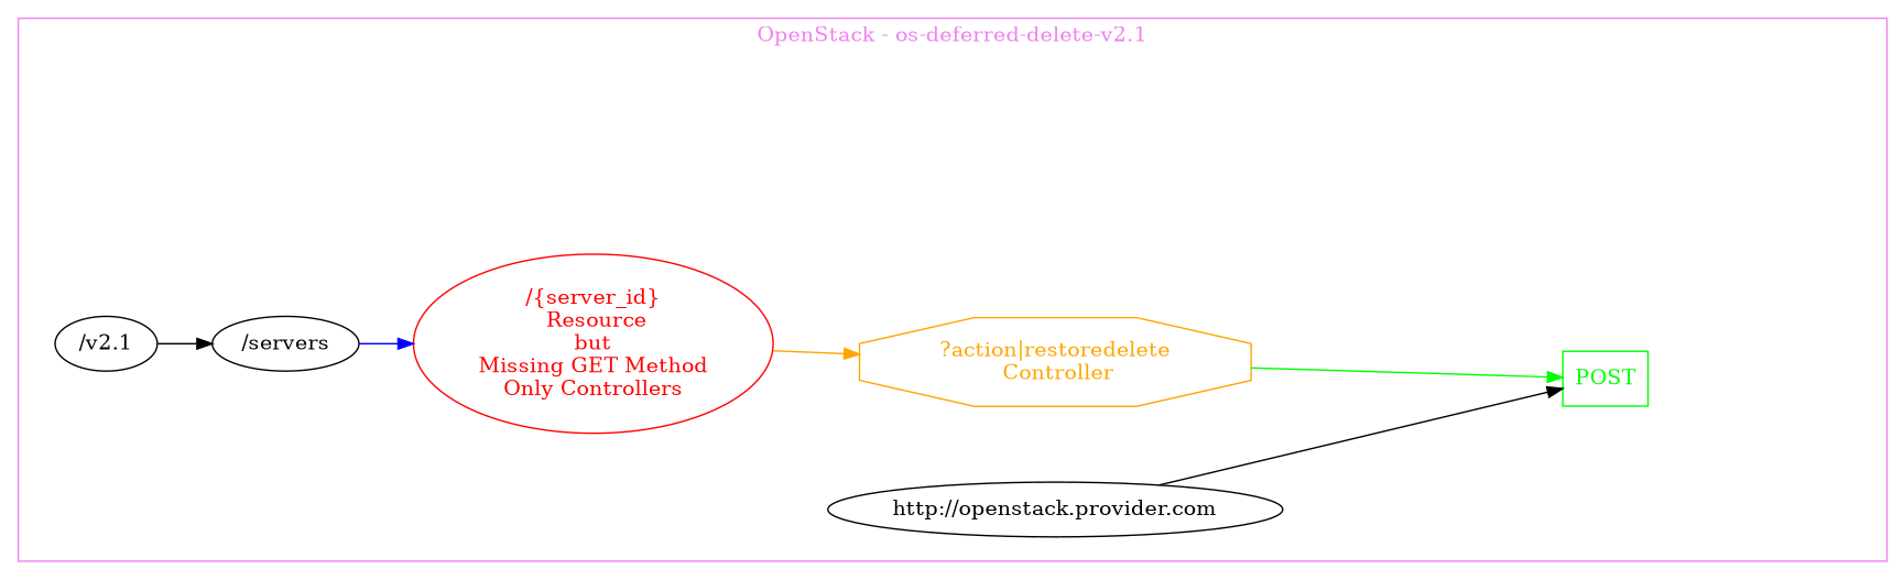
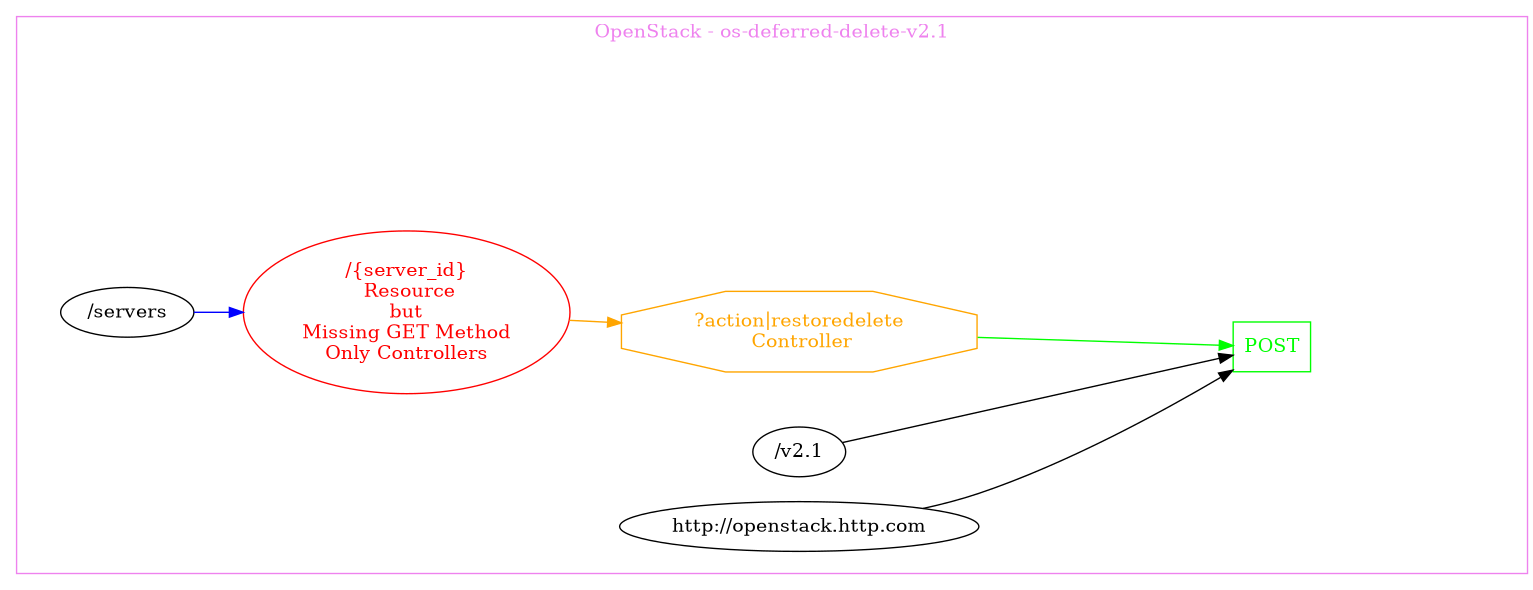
  digraph {
    fontname="DejaVu Serif"
    rankdir=LR
    node [color=black fontcolor=black fontname="DejaVu Serif" shape=ellipse]
    edge [color=black fontcolor=black fontname="DejaVu Serif"]
    n1 [color=green fontcolor=green label=POST shape=box]
    n2 [color=orange fontcolor=orange label="?action|restoredelete\n Controller" shape=octagon]
    n3 [color=red fontcolor=red label="/{server_id}\n Resource\nbut\nMissing GET Method\nOnly Controllers"]
    n4 [label="/servers"]
    n5 [label="/v2.1"]
-   n6 [label="http://openstack.provider.com"]
+   n6 [label="http://openstack.http.com"]
    subgraph cluster_1 {
      color=violet
      fontcolor=violet
      label="OpenStack - os-deferred-delete-v2.1"
      subgraph cluster_2 {
        color=white
        fontcolor=white
        label="OpenStack - os-deferred-delete-v2.1"
        n6
        subgraph cluster_3 {
          color=white
          fontcolor=white
          label="OpenStack - os-deferred-delete-v2.1"
          n5
          subgraph cluster_4 {
            color=white
            fontcolor=white
            label="OpenStack - os-deferred-delete-v2.1"
            n4
            subgraph cluster_5 {
              color=white
              fontcolor=white
              label="OpenStack - os-deferred-delete-v2.1"
              n3
              subgraph cluster_6 {
                color=white
                fontcolor=white
                label="OpenStack - os-deferred-delete-v2.1"
                n2
                subgraph cluster_7 {
                  color=white
                  fontcolor=white
                  label="OpenStack - os-deferred-delete-v2.1"
                  n1
                }
              }
            }
          }
        }
      }
    }
    n2 -> n1 [color=green fontcolor=green]
    n3 -> n2 [color=orange fontcolor=orange]
    n4 -> n3 [color=blue fontcolor=blue]
-   n5 -> n4
+   n5 -> n1
    n6 -> n1
  }
